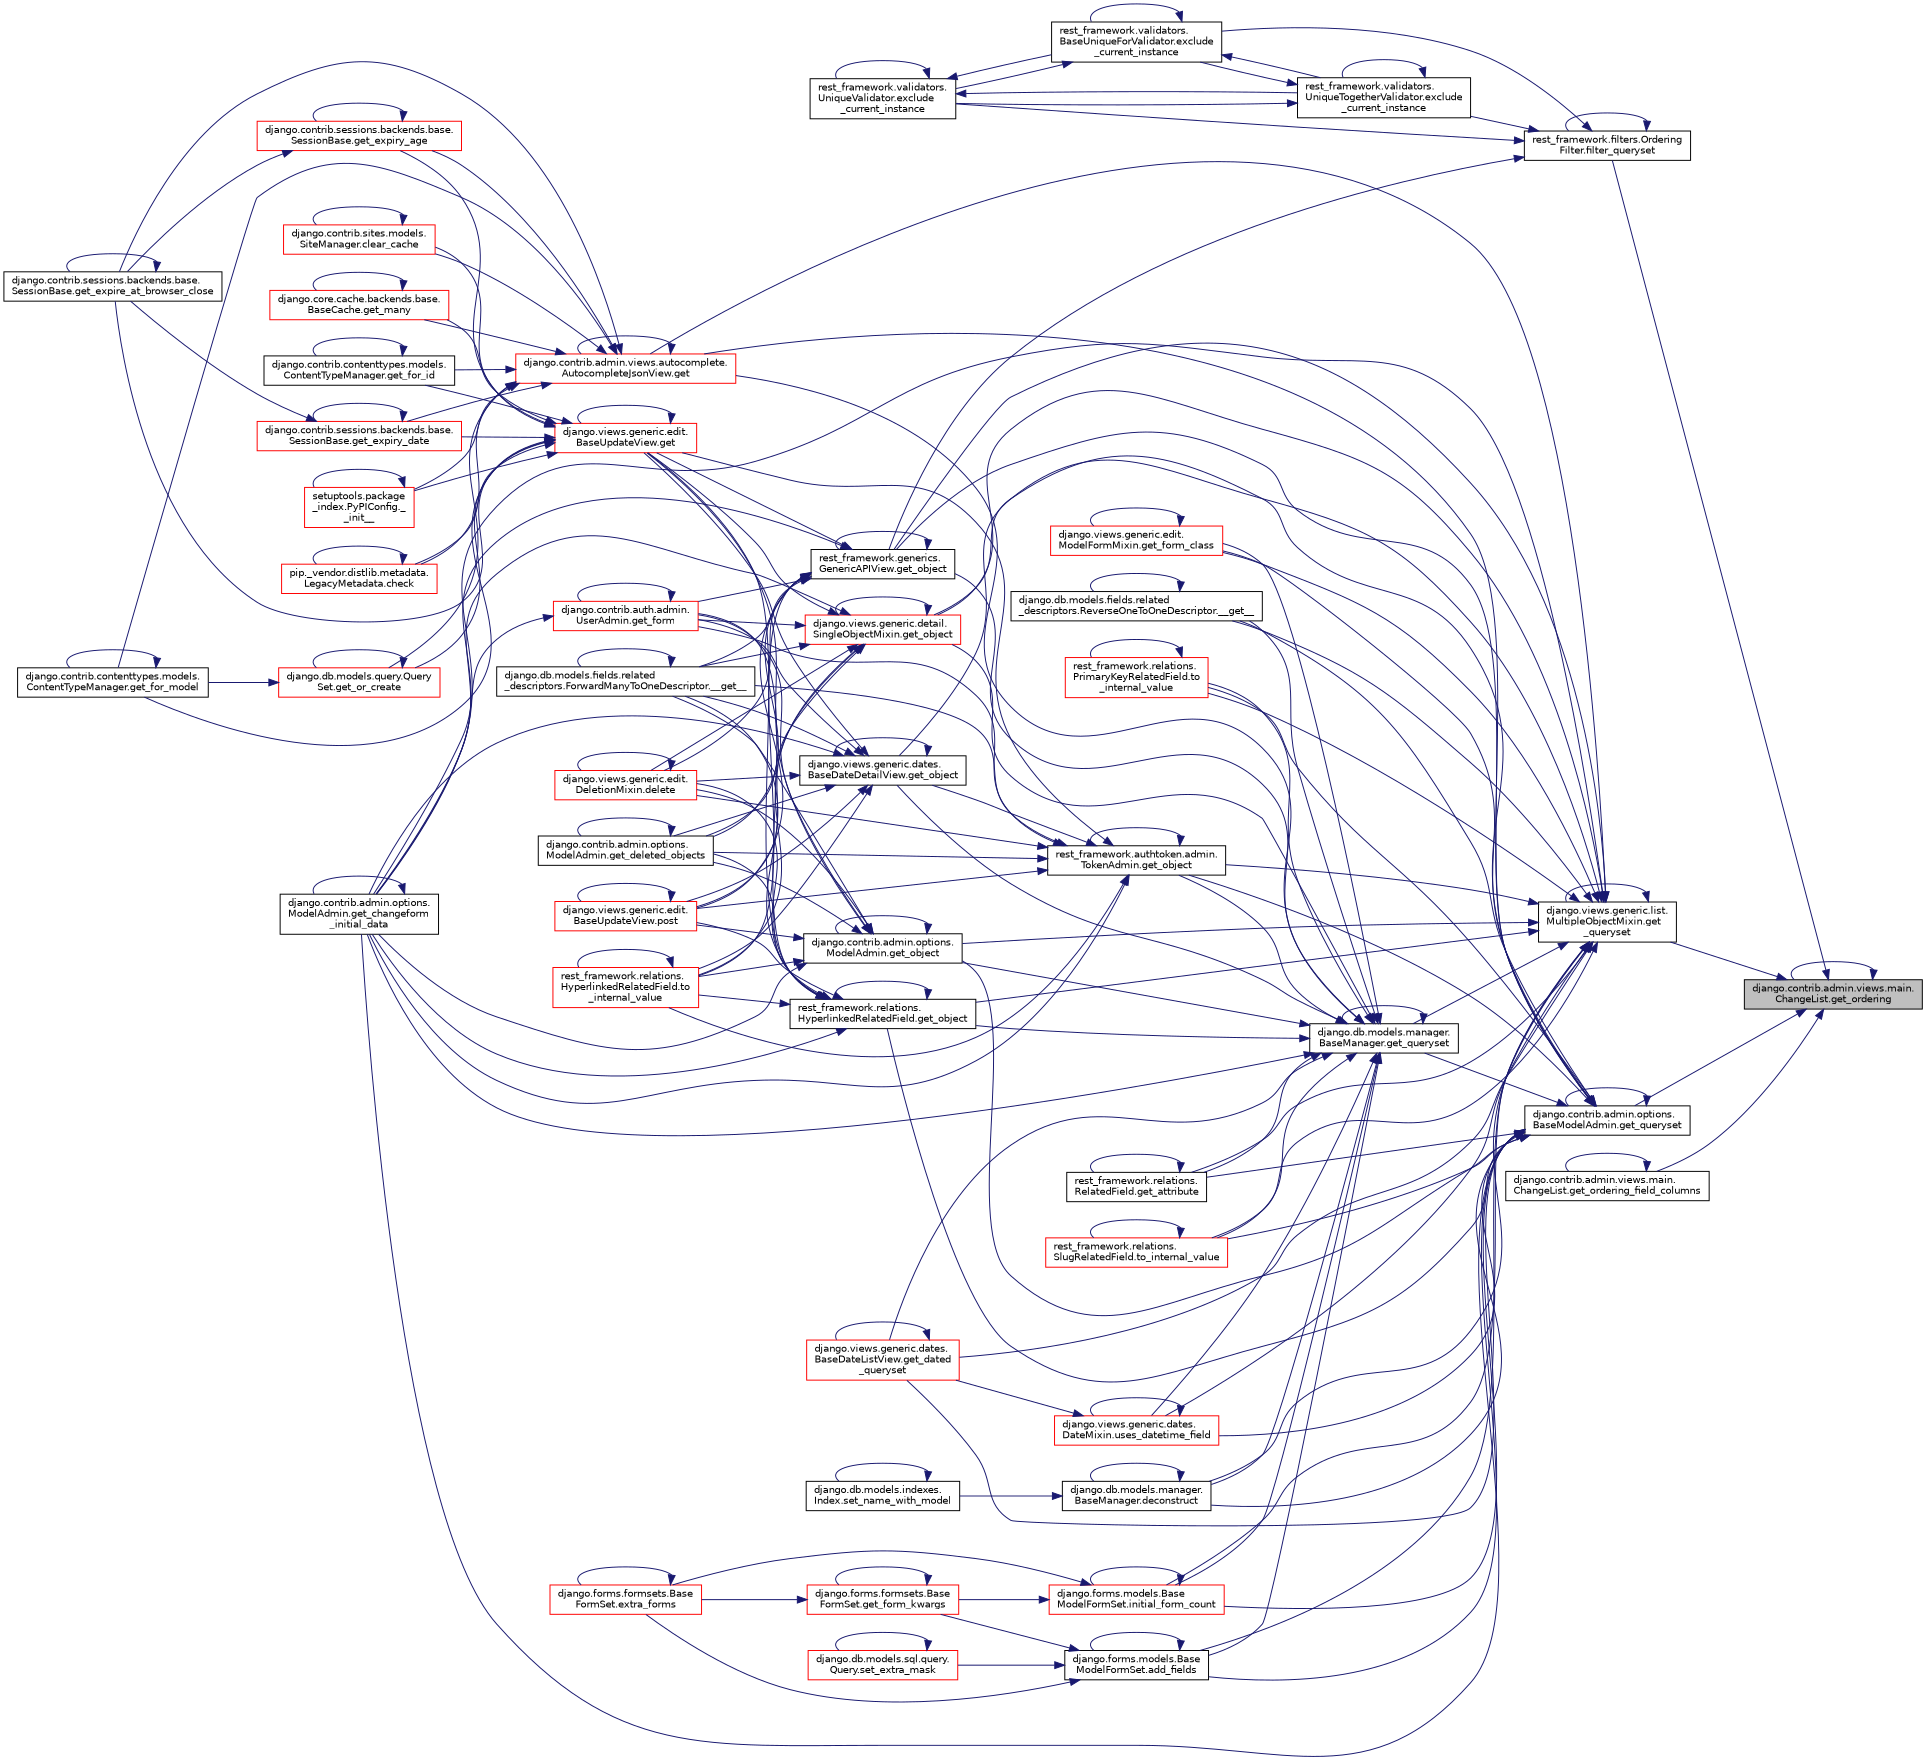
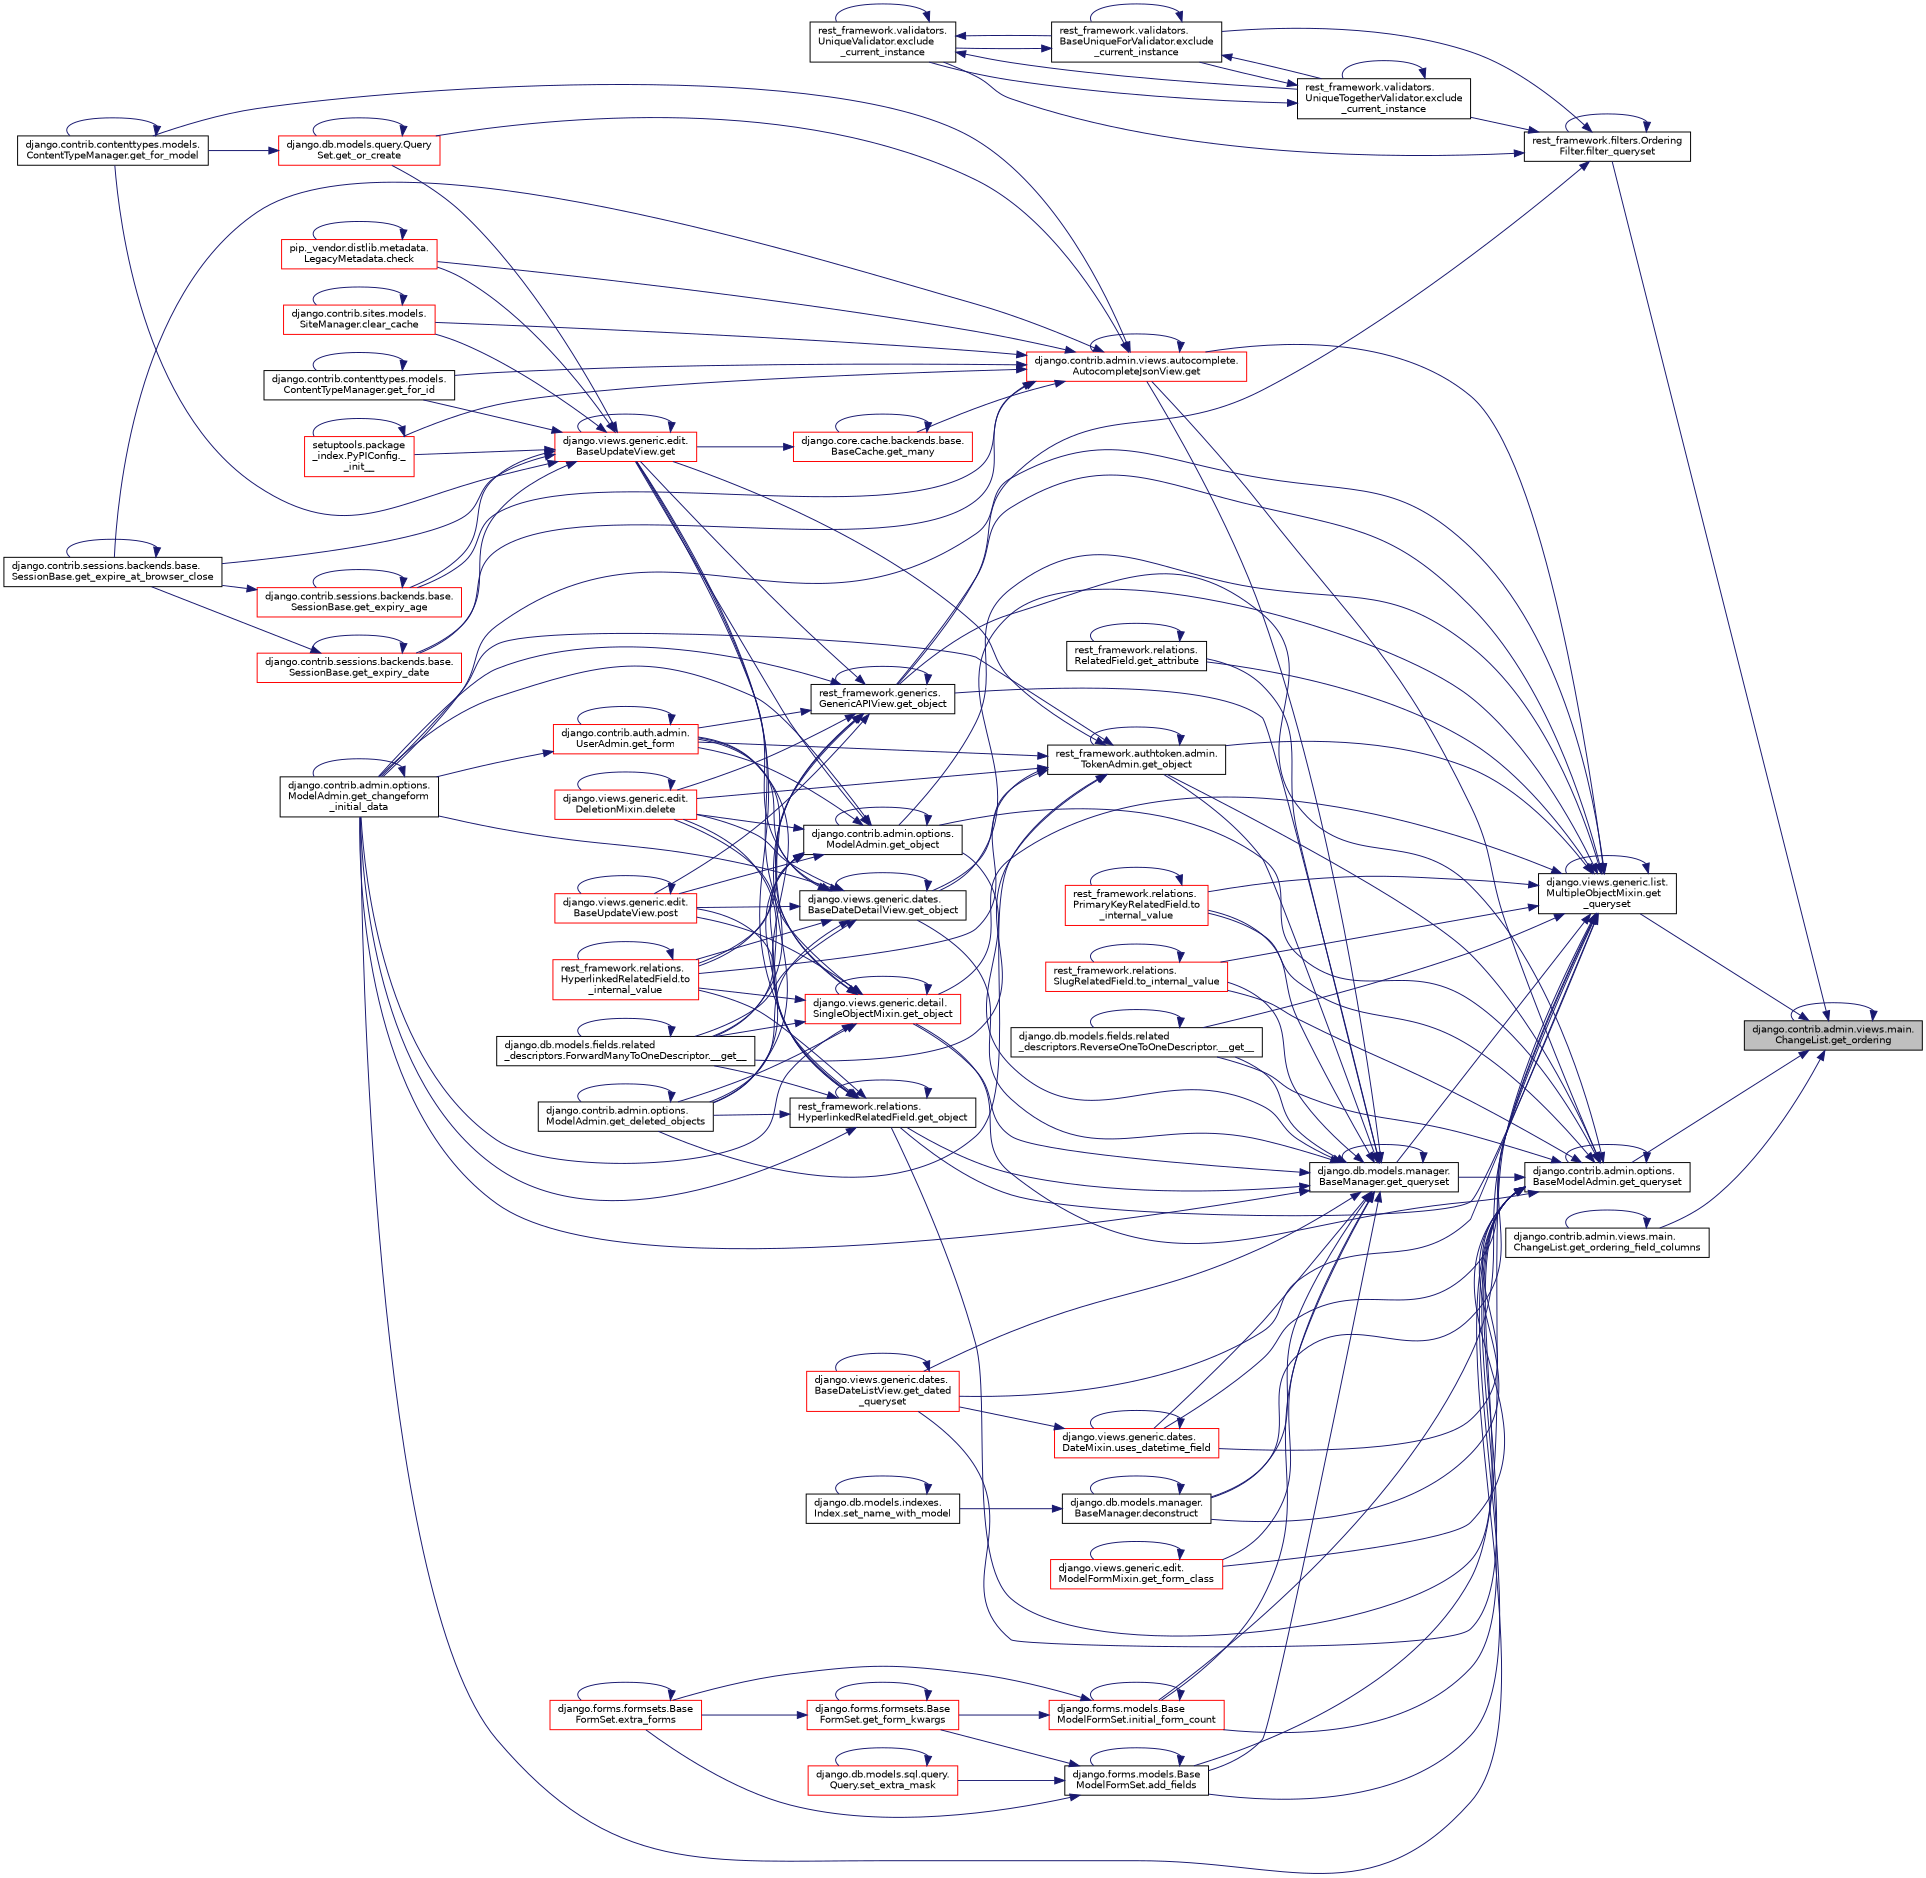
  digraph {
    rankdir=RL
    node [color=black fillcolor=white fontname=Helvetica fontsize=10 shape=record style=filled]
    edge [color=midnightblue dir=back fontname=Helvetica fontsize=10 labelfontname=Helvetica labelfontsize=10 style=solid]
    n1 [fillcolor=grey75 fontcolor=black height=0.2 label="django.contrib.admin.views.main.\lChangeList.get_ordering" width=0.4]
    n2 [height=0.2 label="rest_framework.filters.Ordering\lFilter.filter_queryset" width=0.4]
    n3 [height=0.2 label="django.contrib.admin.views.main.\lChangeList.get_ordering_field_columns" width=0.4]
    n4 [height=0.2 label="django.views.generic.list.\lMultipleObjectMixin.get\l_queryset" width=0.4]
    n5 [height=0.2 label="django.contrib.admin.options.\lBaseModelAdmin.get_queryset" width=0.4]
    n6 [height=0.2 label="rest_framework.validators.\lUniqueTogetherValidator.exclude\l_current_instance" width=0.4]
    n7 [height=0.2 label="rest_framework.validators.\lBaseUniqueForValidator.exclude\l_current_instance" width=0.4]
    n8 [height=0.2 label="rest_framework.validators.\lUniqueValidator.exclude\l_current_instance" width=0.4]
    n9 [height=0.2 label="rest_framework.generics.\lGenericAPIView.get_object" width=0.4]
    n10 [height=0.2 label="django.contrib.admin.options.\lModelAdmin.get_changeform\l_initial_data" width=0.4]
    n11 [height=0.2 label="django.db.models.fields.related\l_descriptors.ReverseOneToOneDescriptor.__get__" width=0.4]
    n12 [height=0.2 label="django.forms.models.Base\lModelFormSet.add_fields" width=0.4]
    n13 [height=0.2 label="django.db.models.manager.\lBaseManager.deconstruct" width=0.4]
    n14 [color=red height=0.2 label="django.contrib.admin.views.autocomplete.\lAutocompleteJsonView.get" width=0.4]
    n15 [height=0.2 label="rest_framework.relations.\lRelatedField.get_attribute" width=0.4]
    n16 [color=red height=0.2 label="django.views.generic.dates.\lBaseDateListView.get_dated\l_queryset" width=0.4]
    n17 [color=red height=0.2 label="django.views.generic.edit.\lModelFormMixin.get_form_class" width=0.4]
    n18 [height=0.2 label="django.views.generic.dates.\lBaseDateDetailView.get_object" width=0.4]
    n19 [color=red height=0.2 label="django.views.generic.detail.\lSingleObjectMixin.get_object" width=0.4]
    n20 [height=0.2 label="django.contrib.admin.options.\lModelAdmin.get_object" width=0.4]
    n21 [height=0.2 label="rest_framework.authtoken.admin.\lTokenAdmin.get_object" width=0.4]
    n22 [height=0.2 label="rest_framework.relations.\lHyperlinkedRelatedField.get_object" width=0.4]
    n23 [height=0.2 label="django.db.models.manager.\lBaseManager.get_queryset" width=0.4]
    n24 [color=red height=0.2 label="django.forms.models.Base\lModelFormSet.initial_form_count" width=0.4]
    n25 [color=red height=0.2 label="rest_framework.relations.\lPrimaryKeyRelatedField.to\l_internal_value" width=0.4]
    n26 [color=red height=0.2 label="rest_framework.relations.\lSlugRelatedField.to_internal_value" width=0.4]
    n27 [color=red height=0.2 label="django.views.generic.dates.\lDateMixin.uses_datetime_field" width=0.4]
    n28 [height=0.2 label="django.db.models.fields.related\l_descriptors.ForwardManyToOneDescriptor.__get__" width=0.4]
    n29 [color=red height=0.2 label="django.views.generic.edit.\lDeletionMixin.delete" width=0.4]
    n30 [color=red height=0.2 label="django.views.generic.edit.\lBaseUpdateView.get" width=0.4]
    n31 [height=0.2 label="django.contrib.admin.options.\lModelAdmin.get_deleted_objects" width=0.4]
    n32 [color=red height=0.2 label="django.contrib.auth.admin.\lUserAdmin.get_form" width=0.4]
    n33 [color=red height=0.2 label="django.views.generic.edit.\lBaseUpdateView.post" width=0.4]
    n34 [color=red height=0.2 label="rest_framework.relations.\lHyperlinkedRelatedField.to\l_internal_value" width=0.4]
    n35 [color=red height=0.2 label="setuptools.package\l_index.PyPIConfig._\l_init__" width=0.4]
    n36 [color=red height=0.2 label="pip._vendor.distlib.metadata.\lLegacyMetadata.check" width=0.4]
    n37 [color=red height=0.2 label="django.contrib.sites.models.\lSiteManager.clear_cache" width=0.4]
    n38 [height=0.2 label="django.contrib.sessions.backends.base.\lSessionBase.get_expire_at_browser_close" width=0.4]
    n39 [color=red height=0.2 label="django.contrib.sessions.backends.base.\lSessionBase.get_expiry_age" width=0.4]
    n40 [color=red height=0.2 label="django.contrib.sessions.backends.base.\lSessionBase.get_expiry_date" width=0.4]
    n41 [height=0.2 label="django.contrib.contenttypes.models.\lContentTypeManager.get_for_id" width=0.4]
    n42 [height=0.2 label="django.contrib.contenttypes.models.\lContentTypeManager.get_for_model" width=0.4]
    n43 [color=red height=0.2 label="django.core.cache.backends.base.\lBaseCache.get_many" width=0.4]
    n44 [color=red height=0.2 label="django.db.models.query.Query\lSet.get_or_create" width=0.4]
    n45 [color=red height=0.2 label="django.forms.formsets.Base\lFormSet.extra_forms" width=0.4]
    n46 [color=red height=0.2 label="django.forms.formsets.Base\lFormSet.get_form_kwargs" width=0.4]
    n47 [color=red height=0.2 label="django.db.models.sql.query.\lQuery.set_extra_mask" width=0.4]
    n48 [height=0.2 label="django.db.models.indexes.\lIndex.set_name_with_model" width=0.4]
    n1 -> n1
    n1 -> n2
    n1 -> n3
    n1 -> n4
    n1 -> n5
    n2 -> n2
    n2 -> n6
    n2 -> n7
    n2 -> n8
    n2 -> n9
    n3 -> n3
    n4 -> n4
    n4 -> n9
    n4 -> n10
    n4 -> n11
    n4 -> n12
    n4 -> n13
    n4 -> n14
    n4 -> n15
    n4 -> n16
-   n4 -> n17
    n4 -> n18
    n4 -> n19
    n4 -> n20
    n4 -> n21
    n4 -> n22
    n4 -> n23
    n4 -> n24
    n4 -> n25
    n4 -> n26
    n4 -> n27
    n5 -> n5
    n5 -> n9
    n5 -> n10
    n5 -> n11
    n5 -> n12
    n5 -> n13
    n5 -> n14
-   n5 -> n15
    n5 -> n16
    n5 -> n17
    n5 -> n19
    n5 -> n20
    n5 -> n21
    n5 -> n22
    n5 -> n23
    n5 -> n24
    n5 -> n25
    n5 -> n26
    n5 -> n27
    n6 -> n6
    n6 -> n7
    n6 -> n8
    n7 -> n6
    n7 -> n7
    n7 -> n8
    n8 -> n6
    n8 -> n7
    n8 -> n8
    n9 -> n9
    n9 -> n10
    n9 -> n28
    n9 -> n29
    n9 -> n30
    n9 -> n31
    n9 -> n32
    n9 -> n33
    n9 -> n34
    n10 -> n10
    n11 -> n11
    n12 -> n12
    n12 -> n45
    n12 -> n46
    n12 -> n47
    n13 -> n13
    n13 -> n48
    n14 -> n14
    n14 -> n35
    n14 -> n36
    n14 -> n37
    n14 -> n38
    n14 -> n39
    n14 -> n40
    n14 -> n41
    n14 -> n42
    n14 -> n43
    n14 -> n44
    n15 -> n15
    n16 -> n16
    n17 -> n17
    n18 -> n10
    n18 -> n18
    n18 -> n28
    n18 -> n29
    n18 -> n30
    n18 -> n31
    n18 -> n32
    n18 -> n33
    n18 -> n34
    n19 -> n10
    n19 -> n19
    n19 -> n28
    n19 -> n29
    n19 -> n30
    n19 -> n31
    n19 -> n32
    n19 -> n33
    n19 -> n34
    n20 -> n10
    n20 -> n20
    n20 -> n28
    n20 -> n29
    n20 -> n30
    n20 -> n31
    n20 -> n32
    n20 -> n33
    n20 -> n34
    n21 -> n10
    n21 -> n18
    n21 -> n21
    n21 -> n28
    n21 -> n29
    n21 -> n30
    n21 -> n31
    n21 -> n32
-   n21 -> n33
    n21 -> n34
    n22 -> n10
    n22 -> n22
    n22 -> n28
    n22 -> n29
    n22 -> n30
    n22 -> n31
    n22 -> n32
    n22 -> n33
    n22 -> n34
    n23 -> n9
    n23 -> n10
    n23 -> n11
    n23 -> n12
    n23 -> n13
    n23 -> n14
    n23 -> n15
    n23 -> n16
    n23 -> n17
    n23 -> n18
    n23 -> n19
    n23 -> n20
    n23 -> n21
    n23 -> n22
    n23 -> n23
    n23 -> n24
    n23 -> n25
    n23 -> n26
    n23 -> n27
    n24 -> n24
    n24 -> n45
    n24 -> n46
    n25 -> n25
    n26 -> n26
    n27 -> n16
    n27 -> n27
    n28 -> n28
    n29 -> n29
    n30 -> n30
    n30 -> n35
    n30 -> n36
    n30 -> n37
    n30 -> n38
    n30 -> n39
    n30 -> n40
    n30 -> n41
    n30 -> n42
-   n30 -> n43
+   n43 -> n30
    n30 -> n44
    n31 -> n31
    n32 -> n10
    n32 -> n32
    n33 -> n33
    n34 -> n34
    n35 -> n35
    n36 -> n36
    n37 -> n37
    n38 -> n38
    n39 -> n38
    n39 -> n39
    n40 -> n38
    n40 -> n40
    n41 -> n41
    n42 -> n42
    n43 -> n43
    n44 -> n42
    n44 -> n44
    n45 -> n45
    n46 -> n45
    n46 -> n46
    n47 -> n47
    n48 -> n48
  }
